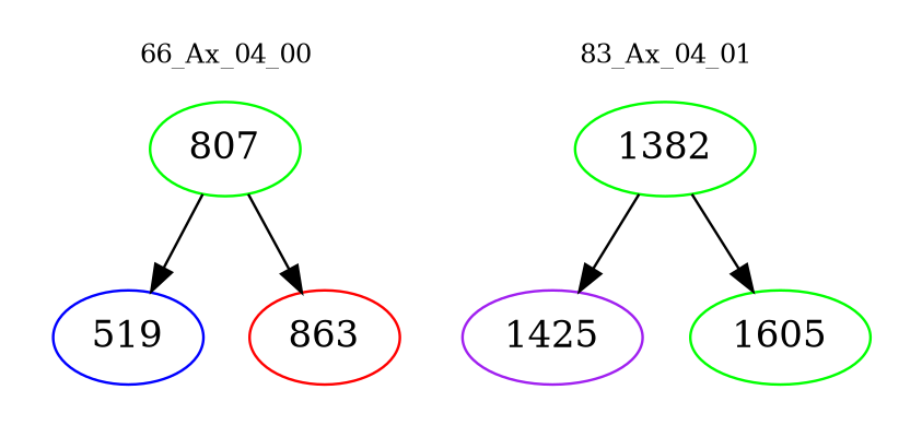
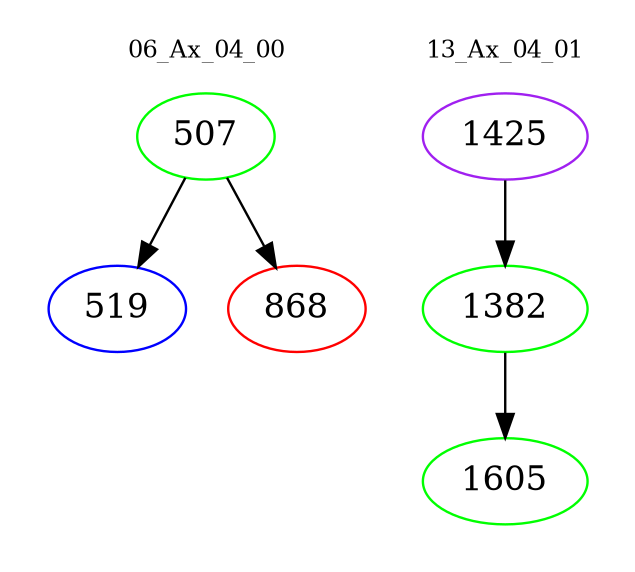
  digraph {
    node [color=green]
    edge [color=black]
-   n1 [label=807]
+   n1 [label=507]
    n2 [color=blue label=519]
-   n3 [color=red label=863]
+   n3 [color=red label=868]
    n4 [label=1382]
    n5 [color=purple label=1425]
    n6 [label=1605]
    subgraph cluster_1 {
      color=white
      fontsize=10
-     label="66_Ax_04_00"
+     label="06_Ax_04_00"
      n1
      n2
      n3
    }
    subgraph cluster_2 {
      color=white
      fontsize=10
-     label="83_Ax_04_01"
+     label="13_Ax_04_01"
      n4
      n5
      n6
    }
    n1 -> n2
    n1 -> n3
-   n4 -> n5
+   n5 -> n4
    n4 -> n6
  }
